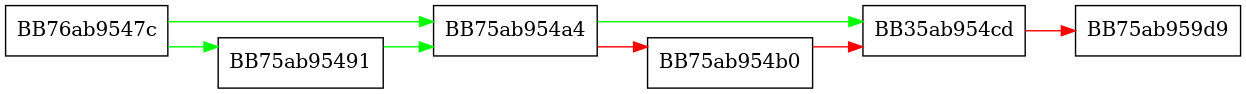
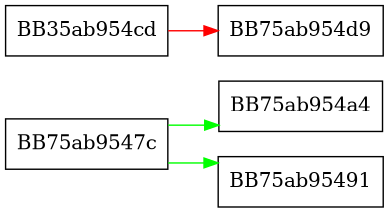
  digraph {
    rankdir=LR
    splines=ortho
    node [shape=box]
    edge [color=green]
-   BB75ab9547c [label=BB76ab9547c]
+   BB75ab9547c
    BB75ab954a4
    BB75ab95491
    n4 [label=BB35ab954cd]
-   BB75ab954b0
-   BB75ab954d9 [label=BB75ab959d9]
+   BB75ab954d9
    BB75ab9547c -> BB75ab954a4
    BB75ab9547c -> BB75ab95491
-   BB75ab954a4 -> n4
-   BB75ab954a4 -> BB75ab954b0 [color=red]
-   BB75ab95491 -> BB75ab954a4
    n4 -> BB75ab954d9 [color=red]
-   BB75ab954b0 -> n4 [color=red]
  }
